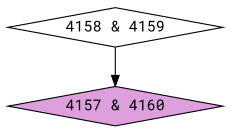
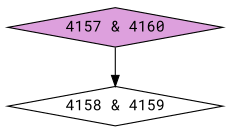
  digraph {
    fontname="Roboto Mono"
    node [shape=diamond style=filled fontname="Roboto Mono"]
    n1 [label="4157 & 4160" fillcolor=plum]
    n2 [label="4158 & 4159" fillcolor=white]
-   n2 -> n1 [fontname="Roboto Mono"]
+   n1 -> n2 [fontname="Roboto Mono"]
  }
